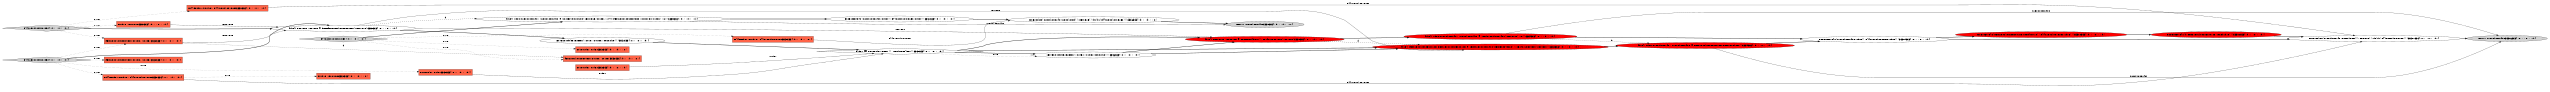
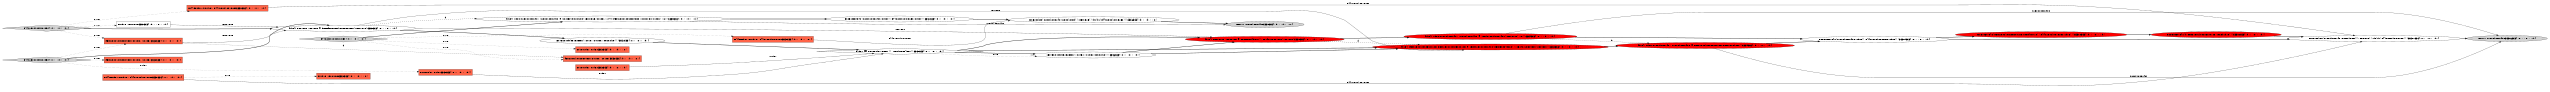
  digraph {
    fontname="DejaVu Sans Mono"
    rankdir=LR
    node [fillcolor=tomato fontname="DejaVu Sans Mono" shape=ellipse style=filled]
    edge [fontname="DejaVu Sans Mono" style=bold]
    n1 [label="Collection<String> allSnapshotNames@@@2@@@['0', '1', '0']" shape=box]
    n2 [fillcolor=white label="assertThat(snapshotInfo.snapshotId().getName(),is(in(allSnapshotNames)))@@@14@@@['1', '1', '0']"]
    n3 [fillcolor=lightgray label="return snapshotInfos@@@16@@@['1', '1', '0']"]
    n4 [fillcolor=red label="final List<SnapshotInfo> snapshotInfos = readSnapshotInfos(response).v2()@@@9@@@['1', '0', '0']"]
    n5 [fillcolor=red label="final List<SnapshotInfo> snapshotInfos = getSnapshotsResponse.getSnapshots()@@@9@@@['0', '1', '0']"]
    n6 [fillcolor=white label="assertEquals(snapshotInfos.size(),allSnapshotNames.size())@@@10@@@['1', '1', '0']"]
    n7 [fillcolor=red label="assertEquals(getSnapshotsResponse.totalCount(),allSnapshotNames.size())@@@11@@@['0', '1', '0']"]
    n8 [fillcolor=white label="order == SortOrder.DESC || randomBoolean()@@@5@@@['1', '1', '0']" shape=diamond]
    n9 [fillcolor=red label="final GetSnapshotsResponse getSnapshotsResponse = readSnapshotInfos(getRestClient().performRequest(request))@@@8@@@['0', '1', '0']"]
    n10 [fillcolor=white label="request.addParameter(\"order\",order.toString())@@@6@@@['1', '1', '0']"]
    n11 [fillcolor=red label="final Response response = getRestClient().performRequest(request)@@@8@@@['1', '0', '0']"]
    n12 [fillcolor=red label="assertEquals(0,getSnapshotsResponse.remaining())@@@12@@@['0', '1', '0']"]
    n13 [fillcolor=lightgray label="return snapshotInfos@@@8@@@['0', '0', '1']"]
    n14 [label="Collection<String> allSnapshotNames@@@2@@@['0', '0', '1']" shape=box]
    n15 [fillcolor=white label="assertThat(snapshotInfo.snapshotId().getName(),is(in(allSnapshotNames)))@@@6@@@['0', '0', '1']"]
    n16 [label="GetSnapshotsRequest.SortBy sortBy@@@2@@@['1', '0', '0']" shape=box]
-   n17 [label="String repoName@@@2@@@['0', '1', '0']" shape=box]
+   n17 [fillcolor=white label="String repoName@@@2@@@['0', '1', '0']" shape=box]
    n18 [fillcolor=white label="final Request request = baseGetSnapshotsRequest(repoName)@@@3@@@['1', '1', '0']"]
    n19 [fillcolor=white label="request.addParameter(\"sort\",sortBy.toString())@@@4@@@['1', '1', '0']"]
    n20 [fillcolor=white label="final List<SnapshotInfo> snapshotInfos = sortedWithLimit(repoName,sortBy,null,GetSnapshotsRequest.NO_LIMIT,order).v2()@@@3@@@['0', '0', '1']"]
    n21 [fillcolor=white label="assertEquals(snapshotInfos.size(),allSnapshotNames.size())@@@4@@@['0', '0', '1']"]
    n22 [label="String repoName@@@2@@@['0', '0', '1']" shape=box]
    n23 [label="GetSnapshotsRequest.SortBy sortBy@@@2@@@['0', '0', '1']" shape=box]
    n24 [label="GetSnapshotsRequest.SortBy sortBy@@@2@@@['1', '1', '0']" shape=box]
    n25 [fillcolor=lightgray label="allSnapshotsSorted['0', '0', '1']" shape=diamond]
    n26 [label="SortOrder order@@@2@@@['0', '0', '1']" shape=box]
    n27 [label="SortOrder order@@@2@@@['0', '1', '0']" shape=box]
    n28 [label="Collection<String> allSnapshotNames@@@2@@@['1', '0', '0']" shape=box]
    n29 [fillcolor=lightgray label="allSnapshotsSorted['1', '0', '0']" shape=diamond]
    n30 [label="SortOrder order@@@2@@@['1', '0', '0']" shape=box]
    n31 [fillcolor=lightgray label="allSnapshotsSorted['0', '1', '0']" shape=diamond]
    n1 -> n2 [label=allSnapshotNames style=solid]
    n2 -> n3
    n4 -> n3 [label=snapshotInfos style=solid]
    n4 -> n5 [label=0 style=dashed]
    n4 -> n6
    n5 -> n3 [label=snapshotInfos style=solid]
    n5 -> n6
    n6 -> n2
    n6 -> n7
    n7 -> n12
    n8 -> n9
    n8 -> n10 [label=true style=dotted]
    n8 -> n10
    n8 -> n11
    n9 -> n5
    n10 -> n9
    n10 -> n11
    n11 -> n4
    n11 -> n9 [label=0 style=dashed]
    n12 -> n2
    n14 -> n15 [label=allSnapshotNames style=solid]
    n15 -> n13
    n17 -> n18 [label=repoName style=solid]
    n18 -> n9 [label=request style=solid]
    n18 -> n11 [label=request style=solid]
    n18 -> n19
    n18 -> n20 [label=0 style=dashed]
    n19 -> n8
    n20 -> n13 [label=snapshotInfos style=solid]
    n20 -> n21
    n21 -> n15
    n24 -> n18 [label=repoName style=solid]
    n24 -> n23 [label=0 style=dashed]
    n25 -> n14 [label=true style=dotted]
    n25 -> n20
    n25 -> n23 [label=true style=dotted]
    n25 -> n26 [label=true style=dotted]
    n27 -> n8 [label=order style=solid]
    n28 -> n2 [label=allSnapshotNames style=solid]
    n28 -> n22 [label=true style=dotted]
    n29 -> n16 [label=true style=dotted]
    n29 -> n18
    n29 -> n24 [label=true style=dotted]
-   n29 -> n28 [label=true style=dotted]
-   n29 -> n30 [label=true style=dotted]
+   n29 -> n30 [label=order style=dotted]
    n30 -> n8 [label=order style=solid]
    n31 -> n1 [label=true style=dotted]
    n31 -> n17 [label=true style=dotted]
    n31 -> n18
    n31 -> n24 [label=true style=dotted]
  }
